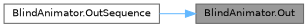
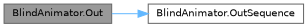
  digraph {
    rankdir=LR
    node [fontname=Helvetica fontsize=10 shape=box style=filled]
    n1 [color=gray40 fillcolor=grey60 fontcolor=black height=0.2 label="BlindAnimator.Out" width=0.4]
    n2 [color=grey40 fillcolor=white height=0.2 label="BlindAnimator.OutSequence" width=0.4]
-   n2 -> n1 [color=steelblue1 fontname=Helvetica fontsize=10 labelfontname=Helvetica labelfontsize=10 style=solid]
+   n1 -> n2 [color=steelblue1 fontname=Helvetica fontsize=10 labelfontname=Helvetica labelfontsize=10 style=solid]
  }
